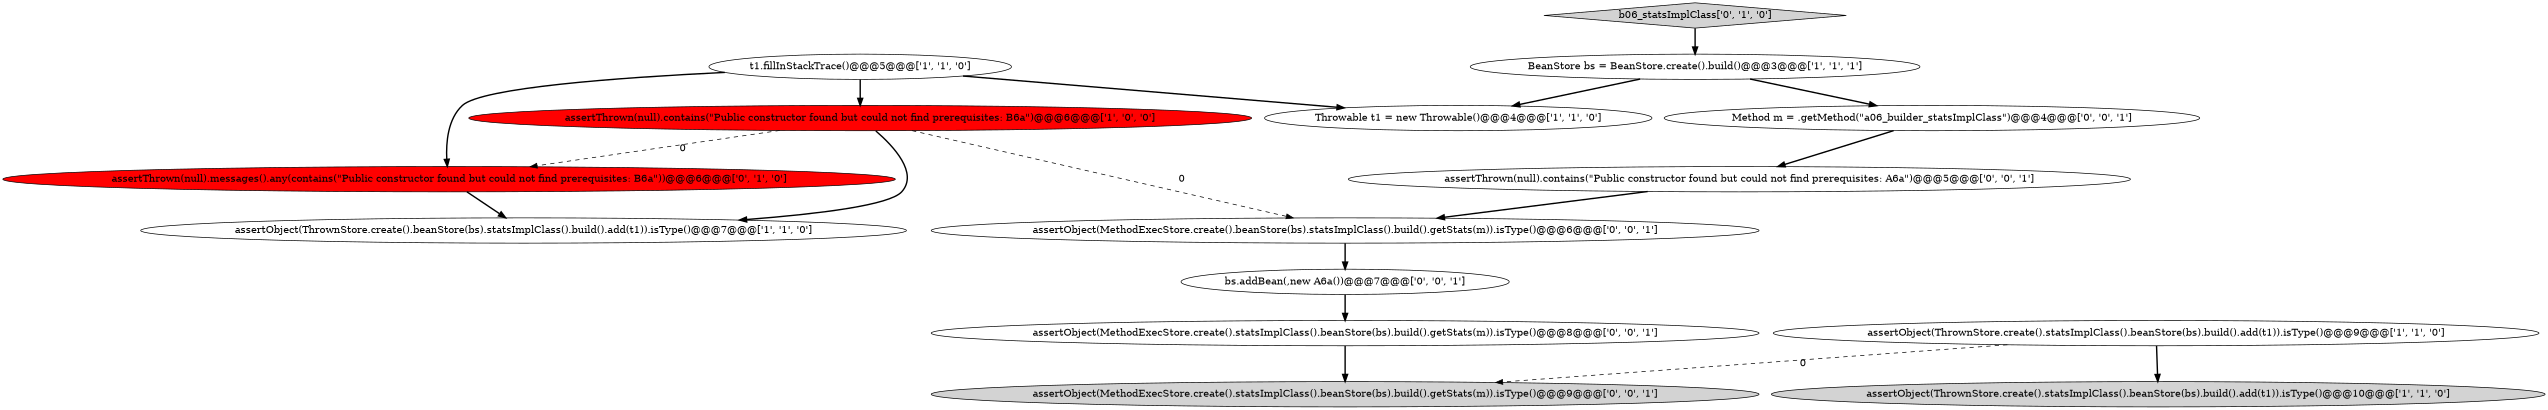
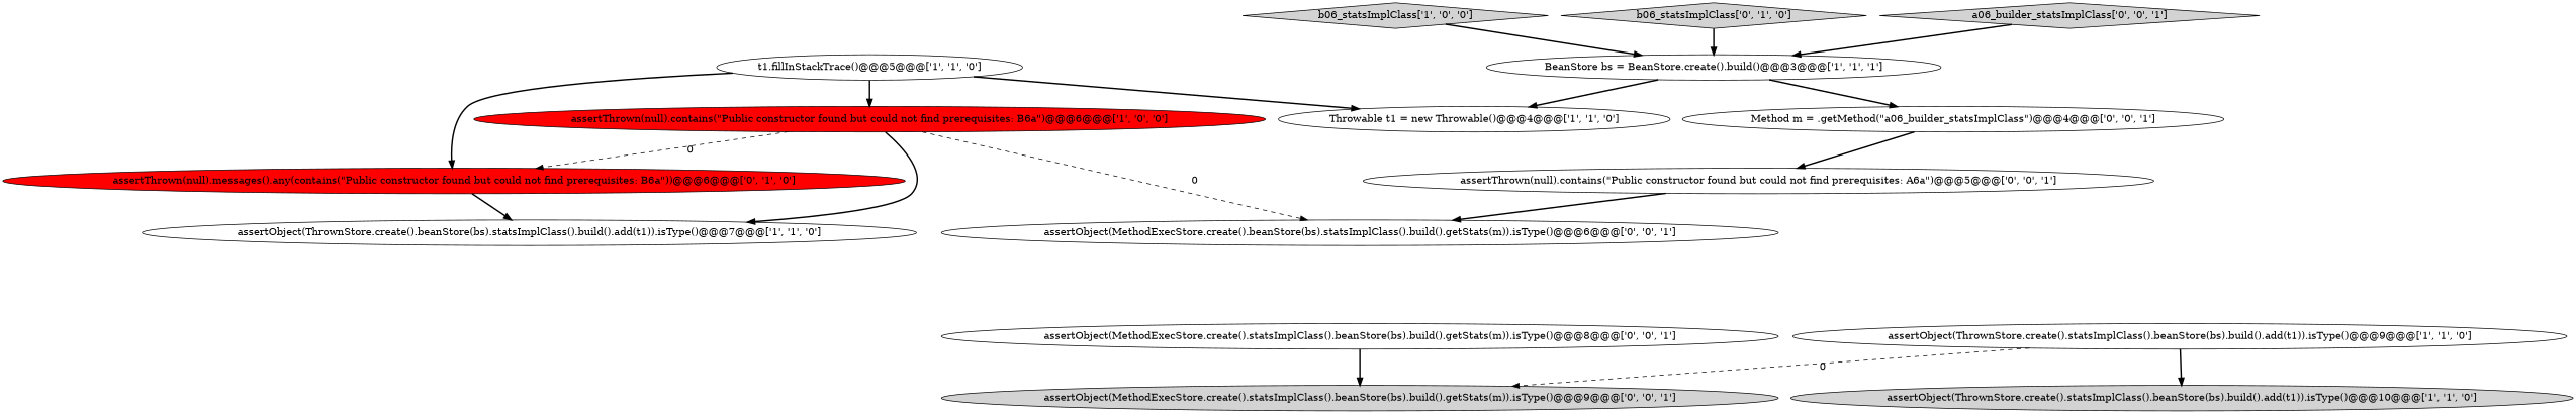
  digraph {
    node [fillcolor=white shape=ellipse style=filled]
    edge [style=bold]
    n1 [label="assertObject(ThrownStore.create().beanStore(bs).statsImplClass().build().add(t1)).isType()@@@7@@@['1', '1', '0']"]
    n2 [label="Throwable t1 = new Throwable()@@@4@@@['1', '1', '0']"]
    n3 [label="t1.fillInStackTrace()@@@5@@@['1', '1', '0']"]
    n4 [fillcolor=red label="assertThrown(null).messages().any(contains(\"Public constructor found but could not find prerequisites: B6a\"))@@@6@@@['0', '1', '0']"]
    n5 [fillcolor=red label="assertThrown(null).contains(\"Public constructor found but could not find prerequisites: B6a\")@@@6@@@['1', '0', '0']"]
-   n6 [label="bs.addBean(,new A6a())@@@7@@@['0', '0', '1']"]
    n7 [label="assertObject(MethodExecStore.create().statsImplClass().beanStore(bs).build().getStats(m)).isType()@@@8@@@['0', '0', '1']"]
    n8 [fillcolor=lightgray label="assertObject(MethodExecStore.create().statsImplClass().beanStore(bs).build().getStats(m)).isType()@@@9@@@['0', '0', '1']"]
    n9 [label="assertObject(MethodExecStore.create().beanStore(bs).statsImplClass().build().getStats(m)).isType()@@@6@@@['0', '0', '1']"]
    n10 [fillcolor=lightgray label="assertObject(ThrownStore.create().statsImplClass().beanStore(bs).build().add(t1)).isType()@@@10@@@['1', '1', '0']"]
    n11 [label="assertThrown(null).contains(\"Public constructor found but could not find prerequisites: A6a\")@@@5@@@['0', '0', '1']"]
    n12 [label="BeanStore bs = BeanStore.create().build()@@@3@@@['1', '1', '1']"]
    n13 [label="Method m = .getMethod(\"a06_builder_statsImplClass\")@@@4@@@['0', '0', '1']"]
+   n14 [fillcolor=lightgray label="b06_statsImplClass['1', '0', '0']" shape=diamond]
    n15 [fillcolor=lightgray label="b06_statsImplClass['0', '1', '0']" shape=diamond]
    n16 [label="assertObject(ThrownStore.create().statsImplClass().beanStore(bs).build().add(t1)).isType()@@@9@@@['1', '1', '0']"]
+   n17 [fillcolor=lightgray label="a06_builder_statsImplClass['0', '0', '1']" shape=diamond]
    n3 -> n2
    n3 -> n4
    n3 -> n5
    n4 -> n1
    n5 -> n1
    n5 -> n4 [label=0 style=dashed]
    n5 -> n9 [label=0 style=dashed]
-   n6 -> n7
    n7 -> n8
-   n9 -> n6
    n11 -> n9
    n12 -> n2
    n12 -> n13
    n13 -> n11
+   n14 -> n12
    n15 -> n12
    n16 -> n8 [label=0 style=dashed]
    n16 -> n10
+   n17 -> n12
  }
